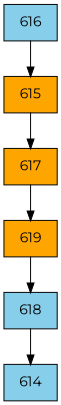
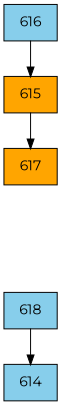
  digraph {
    fontname=Montserrat
    node [fillcolor=skyblue fontname=Montserrat shape=record style=filled]
    edge [fontname=Montserrat]
    n1 [label="{616}"]
    n2 [fillcolor=orange label="{615}"]
    n3 [fillcolor=orange label="{617}"]
-   n4 [fillcolor=orange label="{619}"]
    n5 [label="{618}"]
    n6 [label="{614}"]
    n1 -> n2
    n2 -> n3
-   n3 -> n4
-   n4 -> n5
    n5 -> n6
  }
